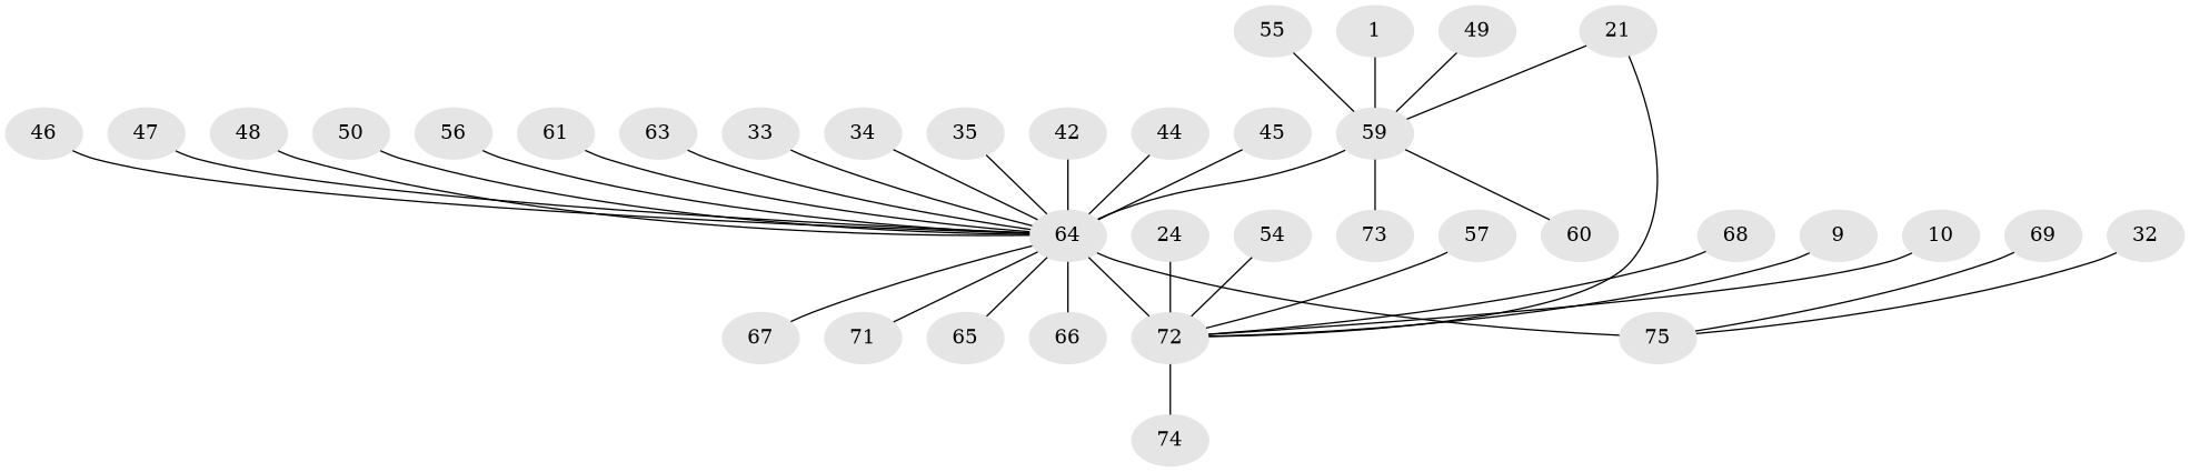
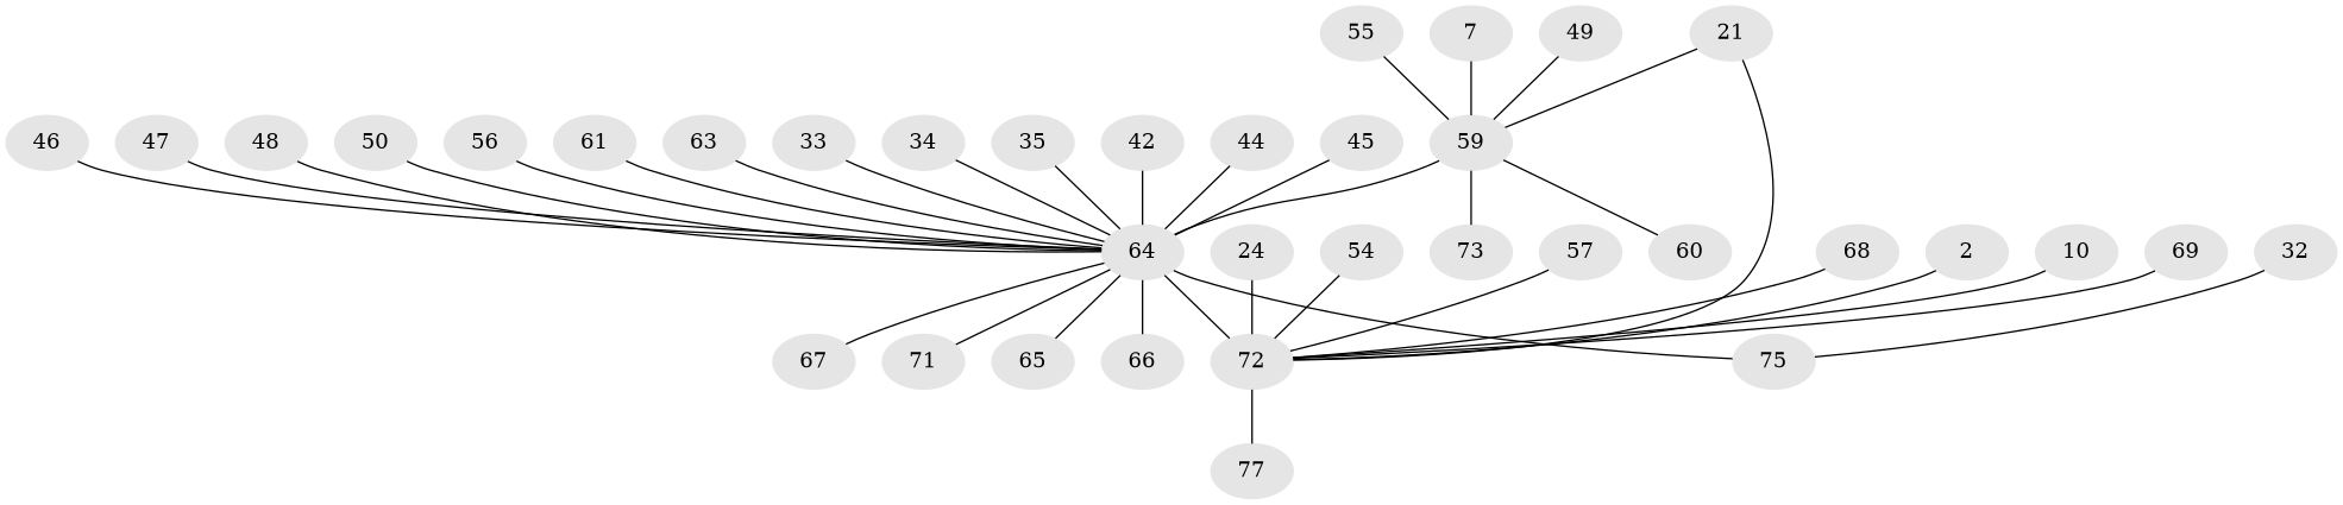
  graph {
    node [color=gray90 style=filled]
    59 [super="+41+43"]
    64 [super="+39+26+3+36+51+38+20+18+23+27+30"]
    60
    73
-   7 [label=1]
+   7
    72 [super="+62+8"]
-   74
-   9
+   74 [label=77]
+   9 [label=2]
    10
    21 [super="+15"]
    24
    65
    66
    67 [super="+52"]
    71
    75 [super="+22+70"]
    32
    33
    34
    35
    42
    44
    45
    46
    47
    48
    49
    50
    54
    55
    56
    57
    61
    63
    68 [super="+53"]
    69
    59 -- 64 [weight=10]
    59 -- 60
    59 -- 73
    64 -- 72 [weight=11]
    64 -- 65
    64 -- 66
    64 -- 67
    64 -- 71
    64 -- 75 [weight=2]
    7 -- 59
    72 -- 74
    9 -- 72
    10 -- 72
    21 -- 59
    21 -- 72
    24 -- 72
    32 -- 75
    33 -- 64
    34 -- 64
    35 -- 64
    42 -- 64
    44 -- 64
    45 -- 64
    46 -- 64
    47 -- 64
    48 -- 64
    49 -- 59
    50 -- 64
    54 -- 72
    55 -- 59
    56 -- 64
    57 -- 72
    61 -- 64
    63 -- 64
    68 -- 72 [weight=2]
-   69 -- 75
+   69 -- 72
  }
